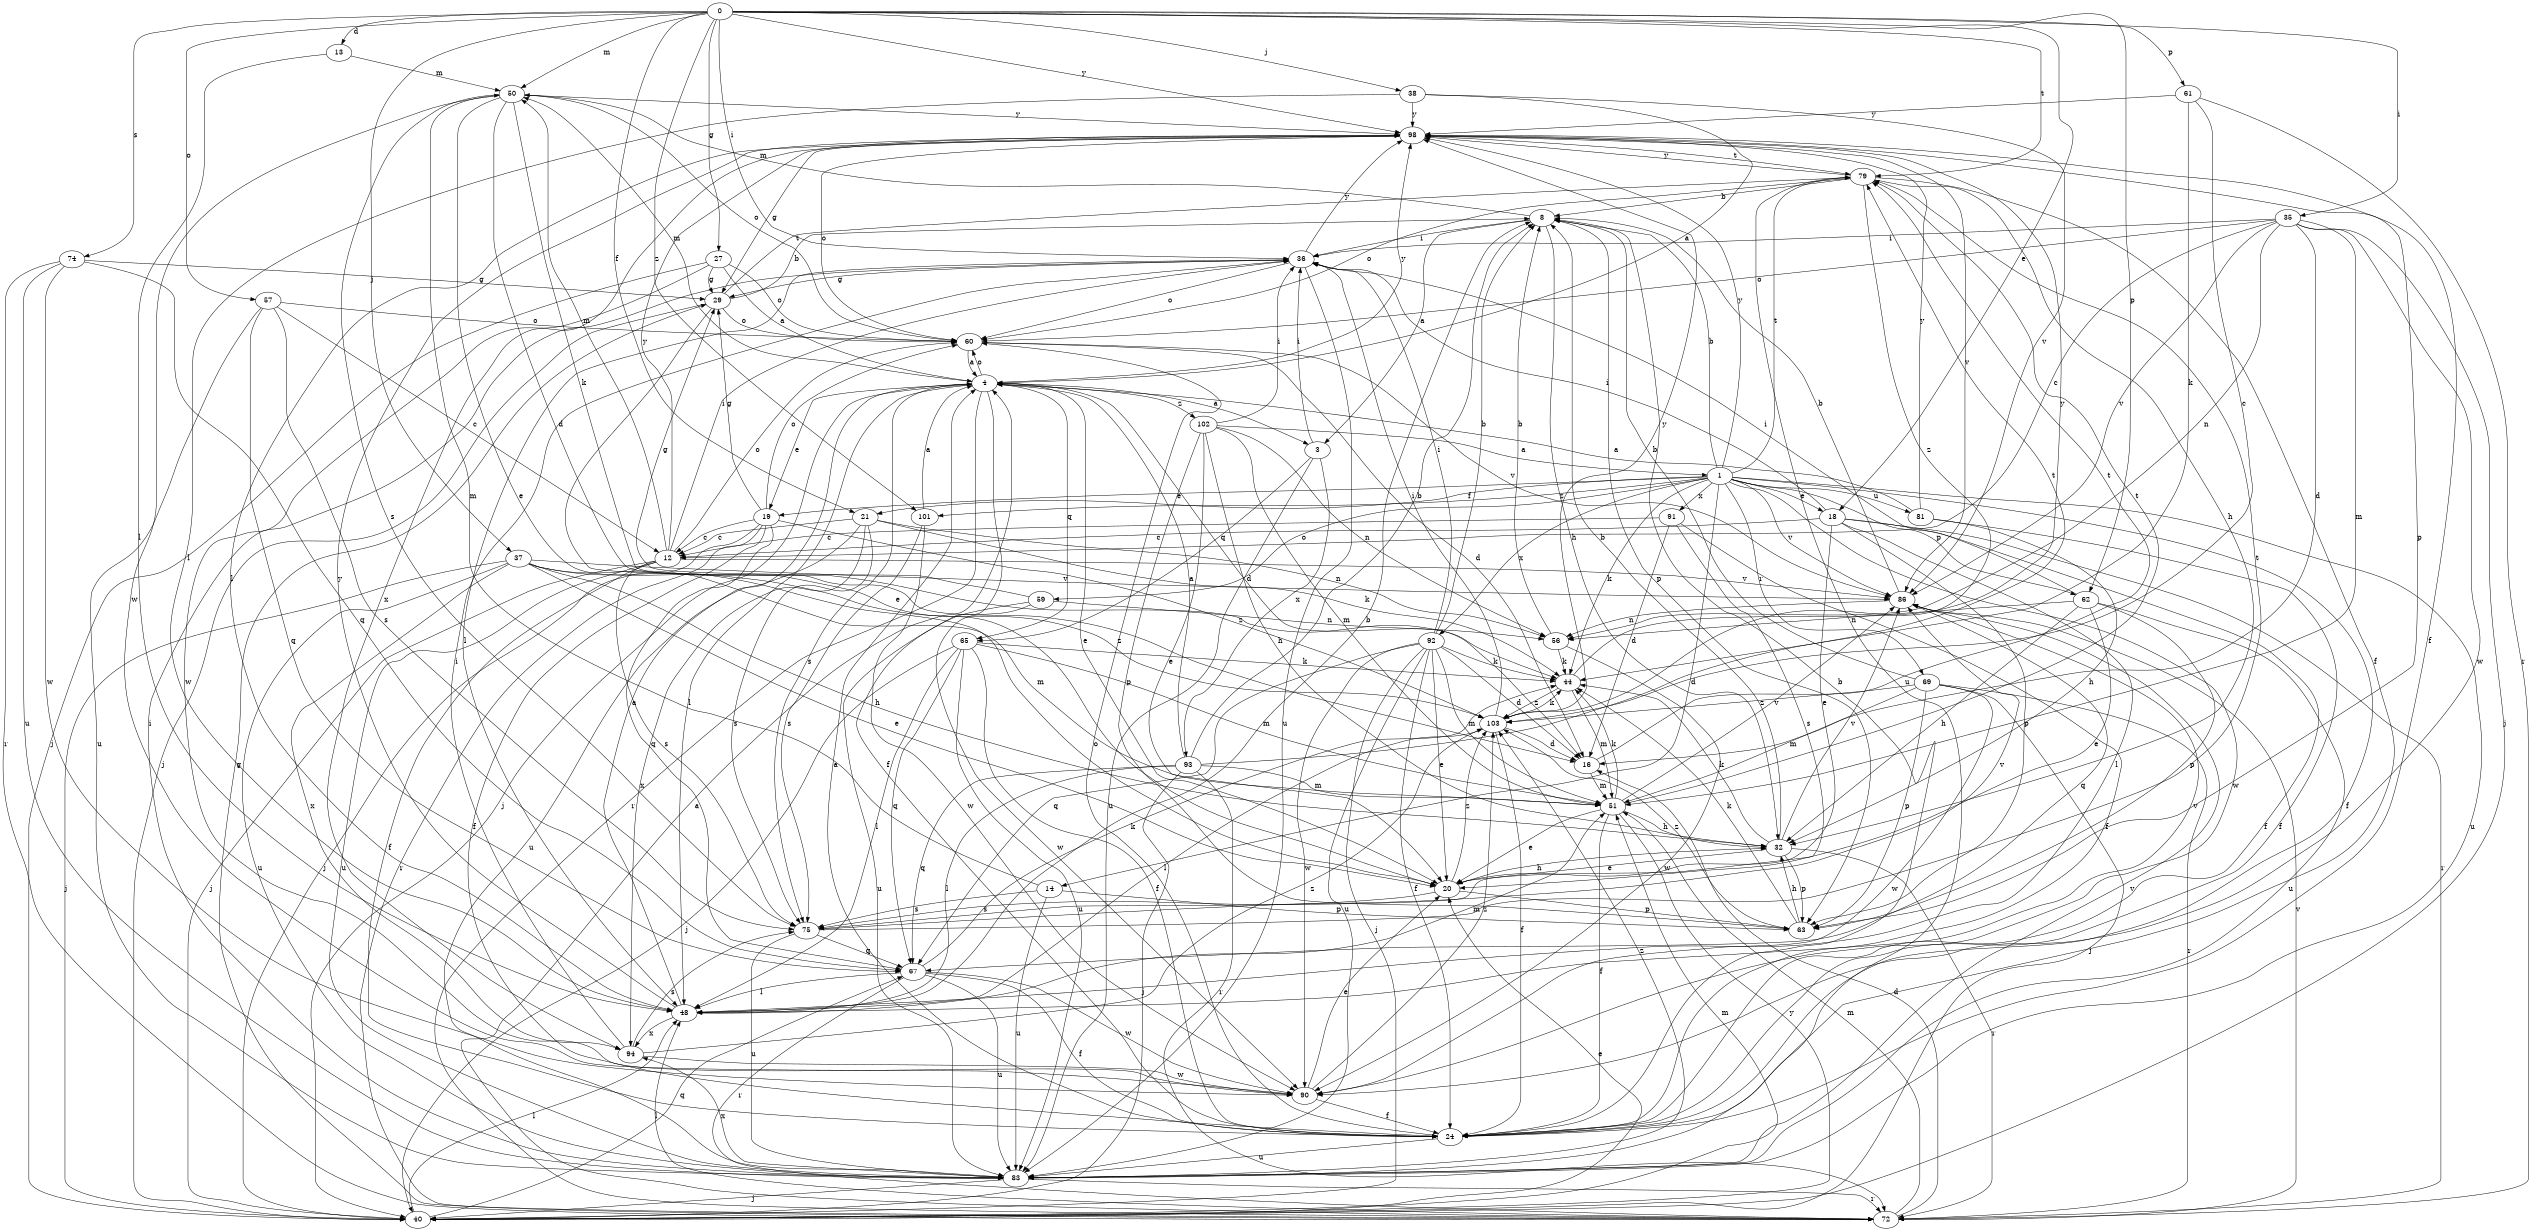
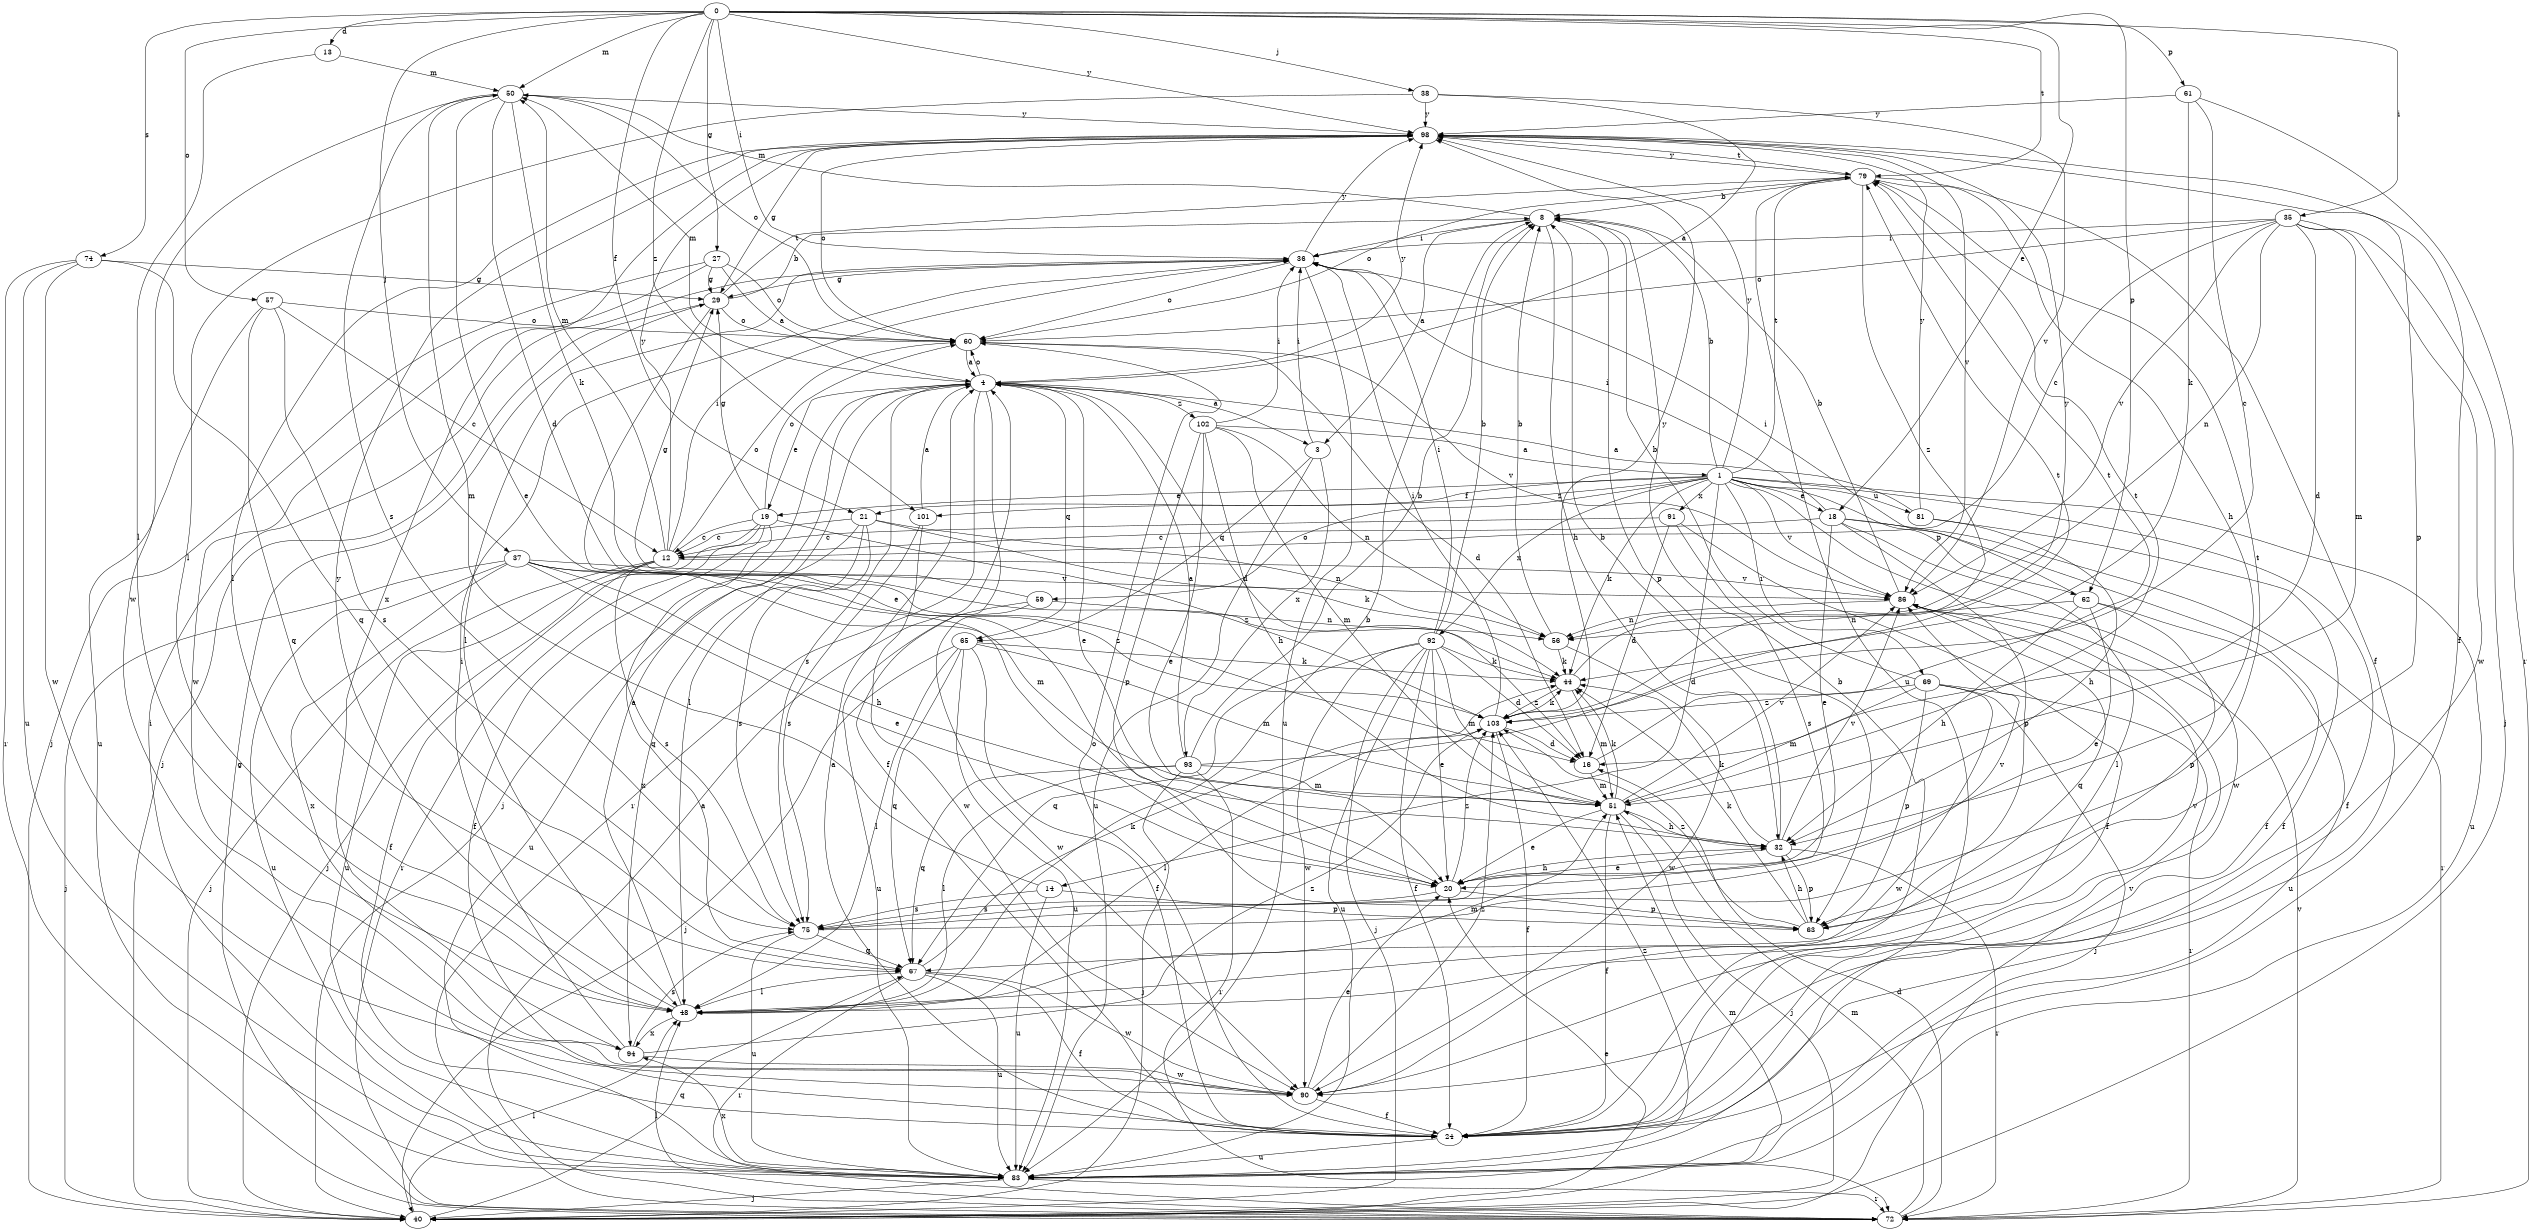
  strict digraph {
    0
    13
    18
    21
    27
    35
    36
    37
    38
    50
    57
    61
    62
    74
    79
    98
    101
    48
    24
    20
    72
    63
    12
    44
    83
    75
    56
    94
    90
    4
    40
    60
    29
    86
    16
    51
    32
    103
    67
    8
    1
    14
    19
    59
    69
    81
    91
    92
    3
    65
    93
    102
    0 -> 13 [label=d]
    0 -> 18 [label=e]
    0 -> 21 [label=f]
    0 -> 27 [label=g]
    0 -> 35 [label=i]
    0 -> 36 [label=i]
    0 -> 37 [label=j]
    0 -> 38 [label=j]
    0 -> 50 [label=m]
    0 -> 57 [label=o]
    0 -> 61 [label=p]
    0 -> 62 [label=p]
    0 -> 74 [label=s]
    0 -> 79 [label=t]
    0 -> 98 [label=y]
    0 -> 101 [label=z]
    13 -> 50 [label=m]
    13 -> 48 [label=l]
    18 -> 36 [label=i]
    18 -> 48 [label=l]
    18 -> 24 [label=f]
    18 -> 20 [label=e]
    18 -> 72 [label=r]
    18 -> 63 [label=p]
    18 -> 12 [label=c]
    21 -> 12 [label=c]
    21 -> 44 [label=k]
    21 -> 83 [label=u]
    21 -> 75 [label=s]
    21 -> 56 [label=n]
    21 -> 94 [label=x]
    27 -> 90 [label=w]
    27 -> 4 [label=a]
    27 -> 40 [label=j]
    27 -> 60 [label=o]
    27 -> 29 [label=g]
    35 -> 36 [label=i]
    35 -> 12 [label=c]
    35 -> 56 [label=n]
    35 -> 90 [label=w]
    35 -> 40 [label=j]
    35 -> 60 [label=o]
    35 -> 86 [label=v]
    35 -> 16 [label=d]
    35 -> 51 [label=m]
    36 -> 98 [label=y]
    36 -> 48 [label=l]
    36 -> 83 [label=u]
    36 -> 60 [label=o]
    36 -> 29 [label=g]
    37 -> 20 [label=e]
    37 -> 83 [label=u]
    37 -> 94 [label=x]
    37 -> 40 [label=j]
    37 -> 86 [label=v]
    37 -> 51 [label=m]
    37 -> 32 [label=h]
    37 -> 103 [label=z]
    38 -> 98 [label=y]
    38 -> 48 [label=l]
    38 -> 4 [label=a]
    38 -> 86 [label=v]
    50 -> 98 [label=y]
    50 -> 20 [label=e]
    50 -> 44 [label=k]
    50 -> 75 [label=s]
    50 -> 90 [label=w]
    50 -> 60 [label=o]
    50 -> 16 [label=d]
    57 -> 12 [label=c]
    57 -> 83 [label=u]
    57 -> 75 [label=s]
    57 -> 60 [label=o]
    57 -> 67 [label=q]
    61 -> 98 [label=y]
    61 -> 72 [label=r]
    61 -> 44 [label=k]
    61 -> 103 [label=c]
    62 -> 36 [label=i]
    62 -> 20 [label=e]
    62 -> 63 [label=p]
    62 -> 83 [label=u]
    62 -> 56 [label=n]
    62 -> 32 [label=h]
    74 -> 72 [label=r]
    74 -> 83 [label=u]
    74 -> 90 [label=w]
    74 -> 29 [label=g]
    74 -> 67 [label=q]
    79 -> 98 [label=y]
    79 -> 24 [label=f]
    79 -> 83 [label=u]
    79 -> 60 [label=o]
    79 -> 32 [label=h]
    79 -> 103 [label=z]
    79 -> 8 [label=b]
    98 -> 79 [label=t]
    98 -> 48 [label=l]
    98 -> 24 [label=f]
    98 -> 63 [label=p]
    98 -> 94 [label=x]
    98 -> 60 [label=o]
    98 -> 29 [label=g]
    98 -> 86 [label=v]
    101 -> 75 [label=s]
    101 -> 90 [label=w]
    101 -> 4 [label=a]
    48 -> 98 [label=y]
    48 -> 94 [label=x]
    48 -> 4 [label=a]
    48 -> 86 [label=v]
    48 -> 51 [label=m]
    48 -> 8 [label=b]
    24 -> 83 [label=u]
    24 -> 4 [label=a]
    24 -> 60 [label=o]
    24 -> 8 [label=b]
    20 -> 63 [label=p]
    20 -> 75 [label=s]
    20 -> 32 [label=h]
    20 -> 103 [label=z]
    72 -> 48 [label=l]
    72 -> 4 [label=a]
    72 -> 29 [label=g]
    72 -> 86 [label=v]
    72 -> 16 [label=d]
    72 -> 51 [label=m]
    63 -> 44 [label=k]
    63 -> 32 [label=h]
    63 -> 103 [label=z]
    12 -> 36 [label=i]
    12 -> 50 [label=m]
    12 -> 98 [label=y]
    12 -> 24 [label=f]
    12 -> 83 [label=u]
    12 -> 75 [label=s]
    12 -> 40 [label=j]
    12 -> 60 [label=o]
    12 -> 86 [label=v]
    44 -> 98 [label=y]
    44 -> 51 [label=m]
    44 -> 103 [label=z]
    83 -> 36 [label=i]
    83 -> 72 [label=r]
    83 -> 94 [label=x]
    83 -> 40 [label=j]
    83 -> 86 [label=v]
    83 -> 103 [label=z]
    75 -> 79 [label=t]
    75 -> 83 [label=u]
    75 -> 86 [label=v]
    75 -> 67 [label=q]
    56 -> 44 [label=k]
    56 -> 90 [label=w]
    56 -> 8 [label=b]
    94 -> 36 [label=i]
    94 -> 75 [label=s]
    94 -> 90 [label=w]
    94 -> 103 [label=z]
    90 -> 24 [label=f]
    90 -> 20 [label=e]
    90 -> 103 [label=z]
    4 -> 50 [label=m]
    4 -> 98 [label=y]
    4 -> 48 [label=l]
    4 -> 24 [label=f]
    4 -> 20 [label=e]
    4 -> 72 [label=r]
    4 -> 75 [label=s]
    4 -> 40 [label=j]
    4 -> 60 [label=o]
    4 -> 16 [label=d]
    4 -> 19 [label=e]
    4 -> 3 [label=a]
    4 -> 65 [label=q]
    4 -> 102 [label=z]
    40 -> 48 [label=l]
    40 -> 20 [label=e]
    40 -> 51 [label=m]
    40 -> 67 [label=q]
    60 -> 4 [label=a]
    60 -> 86 [label=v]
    60 -> 16 [label=d]
    29 -> 79 [label=t]
    29 -> 20 [label=e]
    29 -> 40 [label=j]
    29 -> 60 [label=o]
    29 -> 8 [label=b]
    86 -> 56 [label=n]
    86 -> 67 [label=q]
    86 -> 8 [label=b]
    16 -> 79 [label=t]
    16 -> 51 [label=m]
    51 -> 79 [label=t]
    51 -> 24 [label=f]
    51 -> 20 [label=e]
    51 -> 44 [label=k]
-   51 -> 40 [label=y]
+   51 -> 40 [label=j]
    51 -> 86 [label=v]
    51 -> 32 [label=h]
    32 -> 20 [label=e]
    32 -> 72 [label=r]
    32 -> 63 [label=p]
    32 -> 44 [label=k]
    32 -> 86 [label=v]
    32 -> 8 [label=b]
    103 -> 36 [label=i]
    103 -> 98 [label=y]
    103 -> 48 [label=l]
    103 -> 24 [label=f]
    103 -> 44 [label=k]
    103 -> 16 [label=d]
    67 -> 48 [label=l]
    67 -> 24 [label=f]
    67 -> 72 [label=r]
    67 -> 44 [label=k]
    67 -> 83 [label=u]
    67 -> 90 [label=w]
    8 -> 36 [label=i]
    8 -> 50 [label=m]
    8 -> 63 [label=p]
    8 -> 32 [label=h]
    8 -> 3 [label=a]
    1 -> 18 [label=e]
    1 -> 21 [label=f]
    1 -> 62 [label=p]
    1 -> 79 [label=t]
    1 -> 98 [label=y]
    1 -> 101 [label=z]
    1 -> 24 [label=f]
    1 -> 44 [label=k]
    1 -> 83 [label=u]
    1 -> 90 [label=w]
    1 -> 86 [label=v]
    1 -> 8 [label=b]
    1 -> 14 [label=d]
    1 -> 19 [label=e]
    1 -> 59 [label=o]
    1 -> 69 [label=r]
    1 -> 81 [label=u]
    1 -> 91 [label=x]
    1 -> 92 [label=x]
    14 -> 50 [label=m]
    14 -> 63 [label=p]
    14 -> 83 [label=u]
    14 -> 75 [label=s]
    19 -> 24 [label=f]
    19 -> 72 [label=r]
    19 -> 12 [label=c]
    19 -> 40 [label=j]
    19 -> 60 [label=o]
    19 -> 29 [label=g]
    19 -> 103 [label=z]
    19 -> 67 [label=q]
    59 -> 83 [label=u]
    59 -> 56 [label=n]
    59 -> 90 [label=w]
    59 -> 29 [label=g]
    69 -> 72 [label=r]
    69 -> 63 [label=p]
    69 -> 90 [label=w]
    69 -> 40 [label=j]
    69 -> 51 [label=m]
    69 -> 103 [label=z]
    69 -> 8 [label=b]
    81 -> 98 [label=y]
    81 -> 24 [label=f]
    81 -> 4 [label=a]
    81 -> 32 [label=h]
    91 -> 24 [label=f]
    91 -> 12 [label=c]
    91 -> 75 [label=s]
    91 -> 16 [label=d]
    92 -> 36 [label=i]
    92 -> 24 [label=f]
    92 -> 20 [label=e]
    92 -> 44 [label=k]
    92 -> 83 [label=u]
    92 -> 90 [label=w]
    92 -> 40 [label=j]
    92 -> 16 [label=d]
    92 -> 51 [label=m]
    92 -> 67 [label=q]
    92 -> 8 [label=b]
    3 -> 36 [label=i]
    3 -> 83 [label=u]
    3 -> 65 [label=q]
    3 -> 93 [label=x]
    65 -> 48 [label=l]
    65 -> 24 [label=f]
    65 -> 44 [label=k]
    65 -> 83 [label=u]
    65 -> 40 [label=j]
    65 -> 51 [label=m]
    65 -> 67 [label=q]
    93 -> 79 [label=t]
    93 -> 48 [label=l]
    93 -> 72 [label=r]
    93 -> 4 [label=a]
    93 -> 40 [label=j]
    93 -> 51 [label=m]
    93 -> 67 [label=q]
    93 -> 8 [label=b]
    102 -> 36 [label=i]
    102 -> 20 [label=e]
    102 -> 63 [label=p]
    102 -> 56 [label=n]
    102 -> 51 [label=m]
    102 -> 32 [label=h]
    102 -> 1 [label=a]
  }
